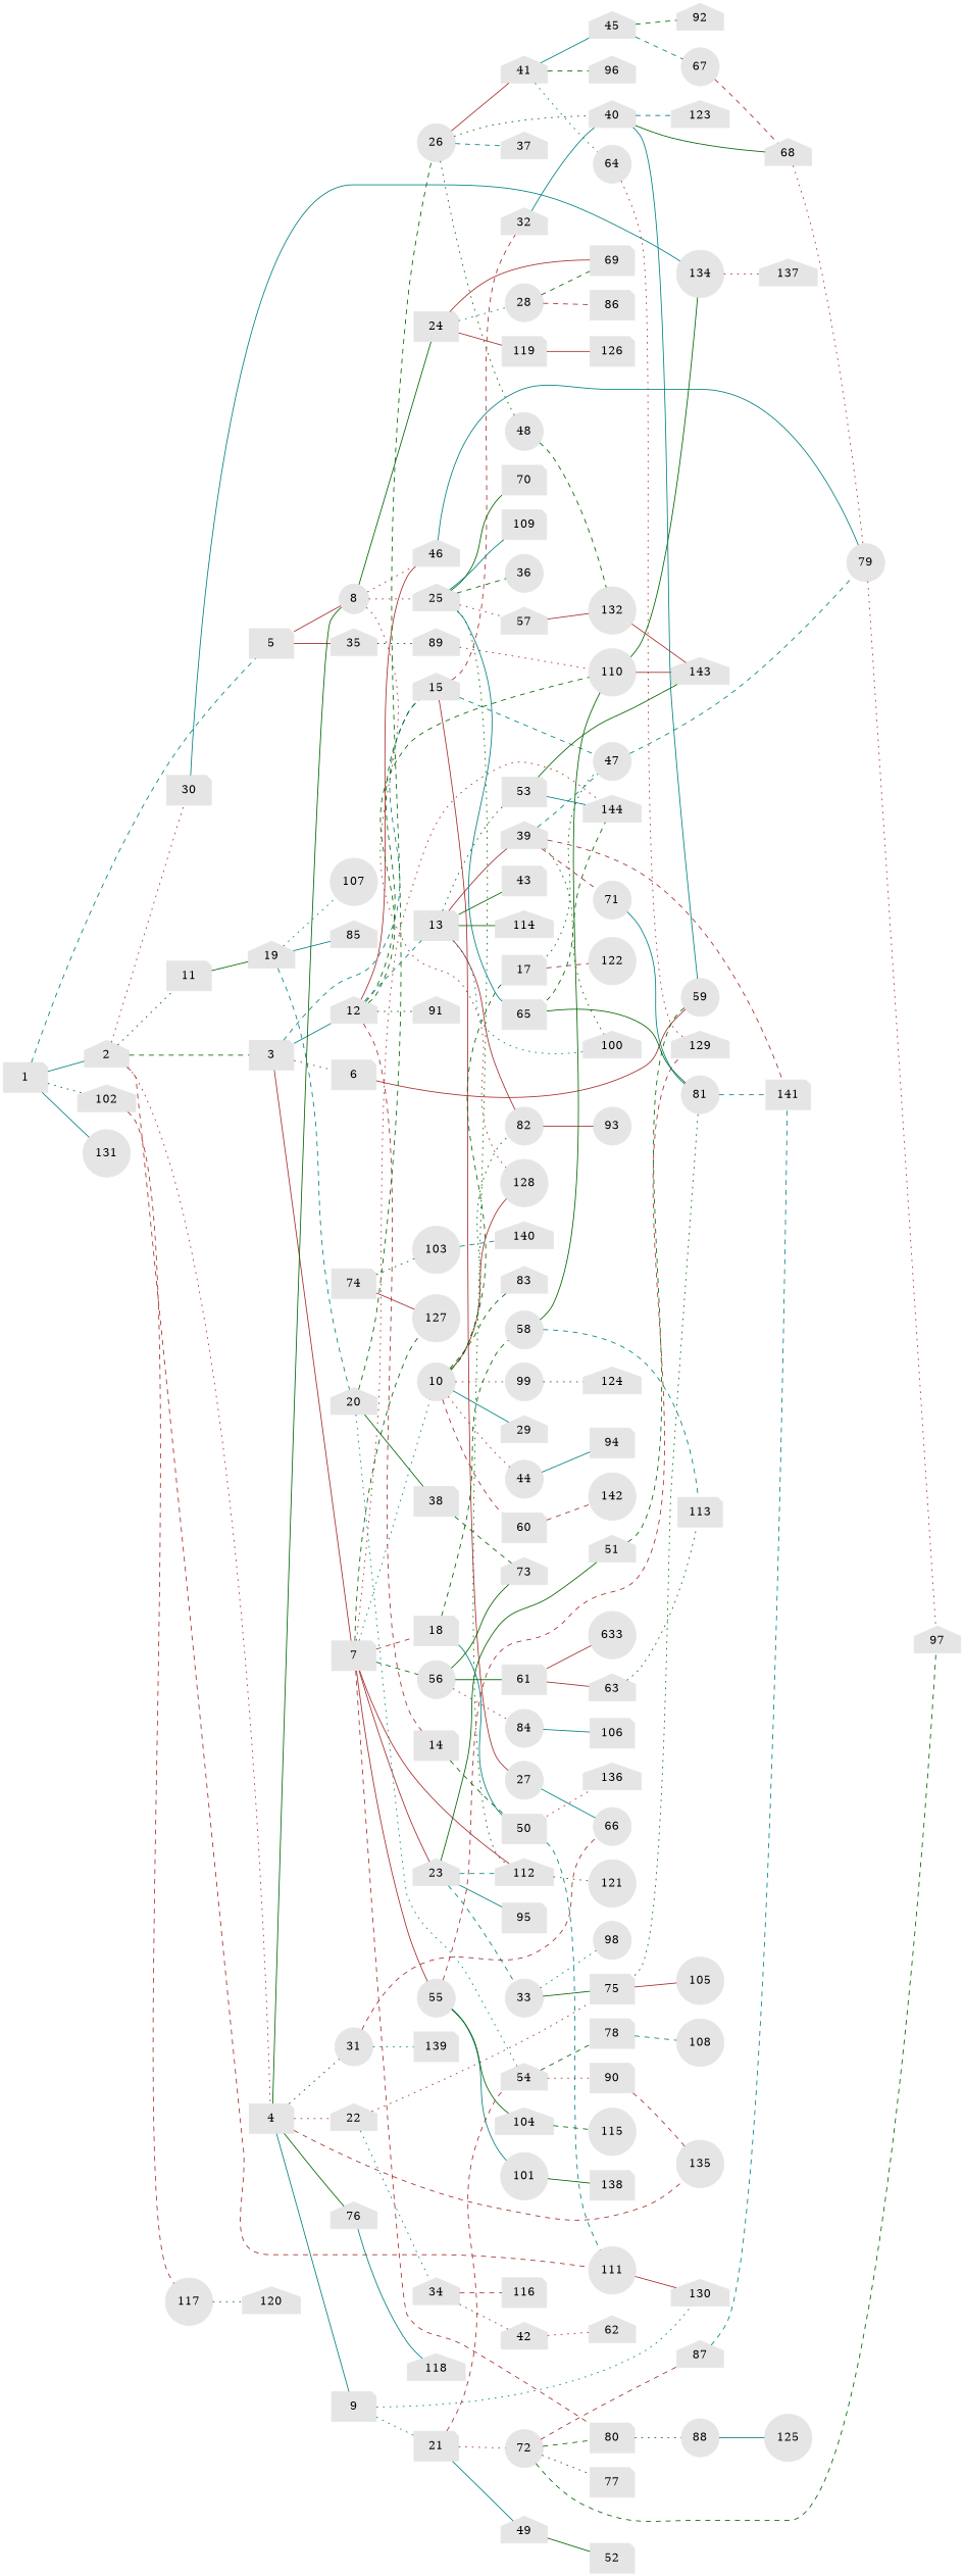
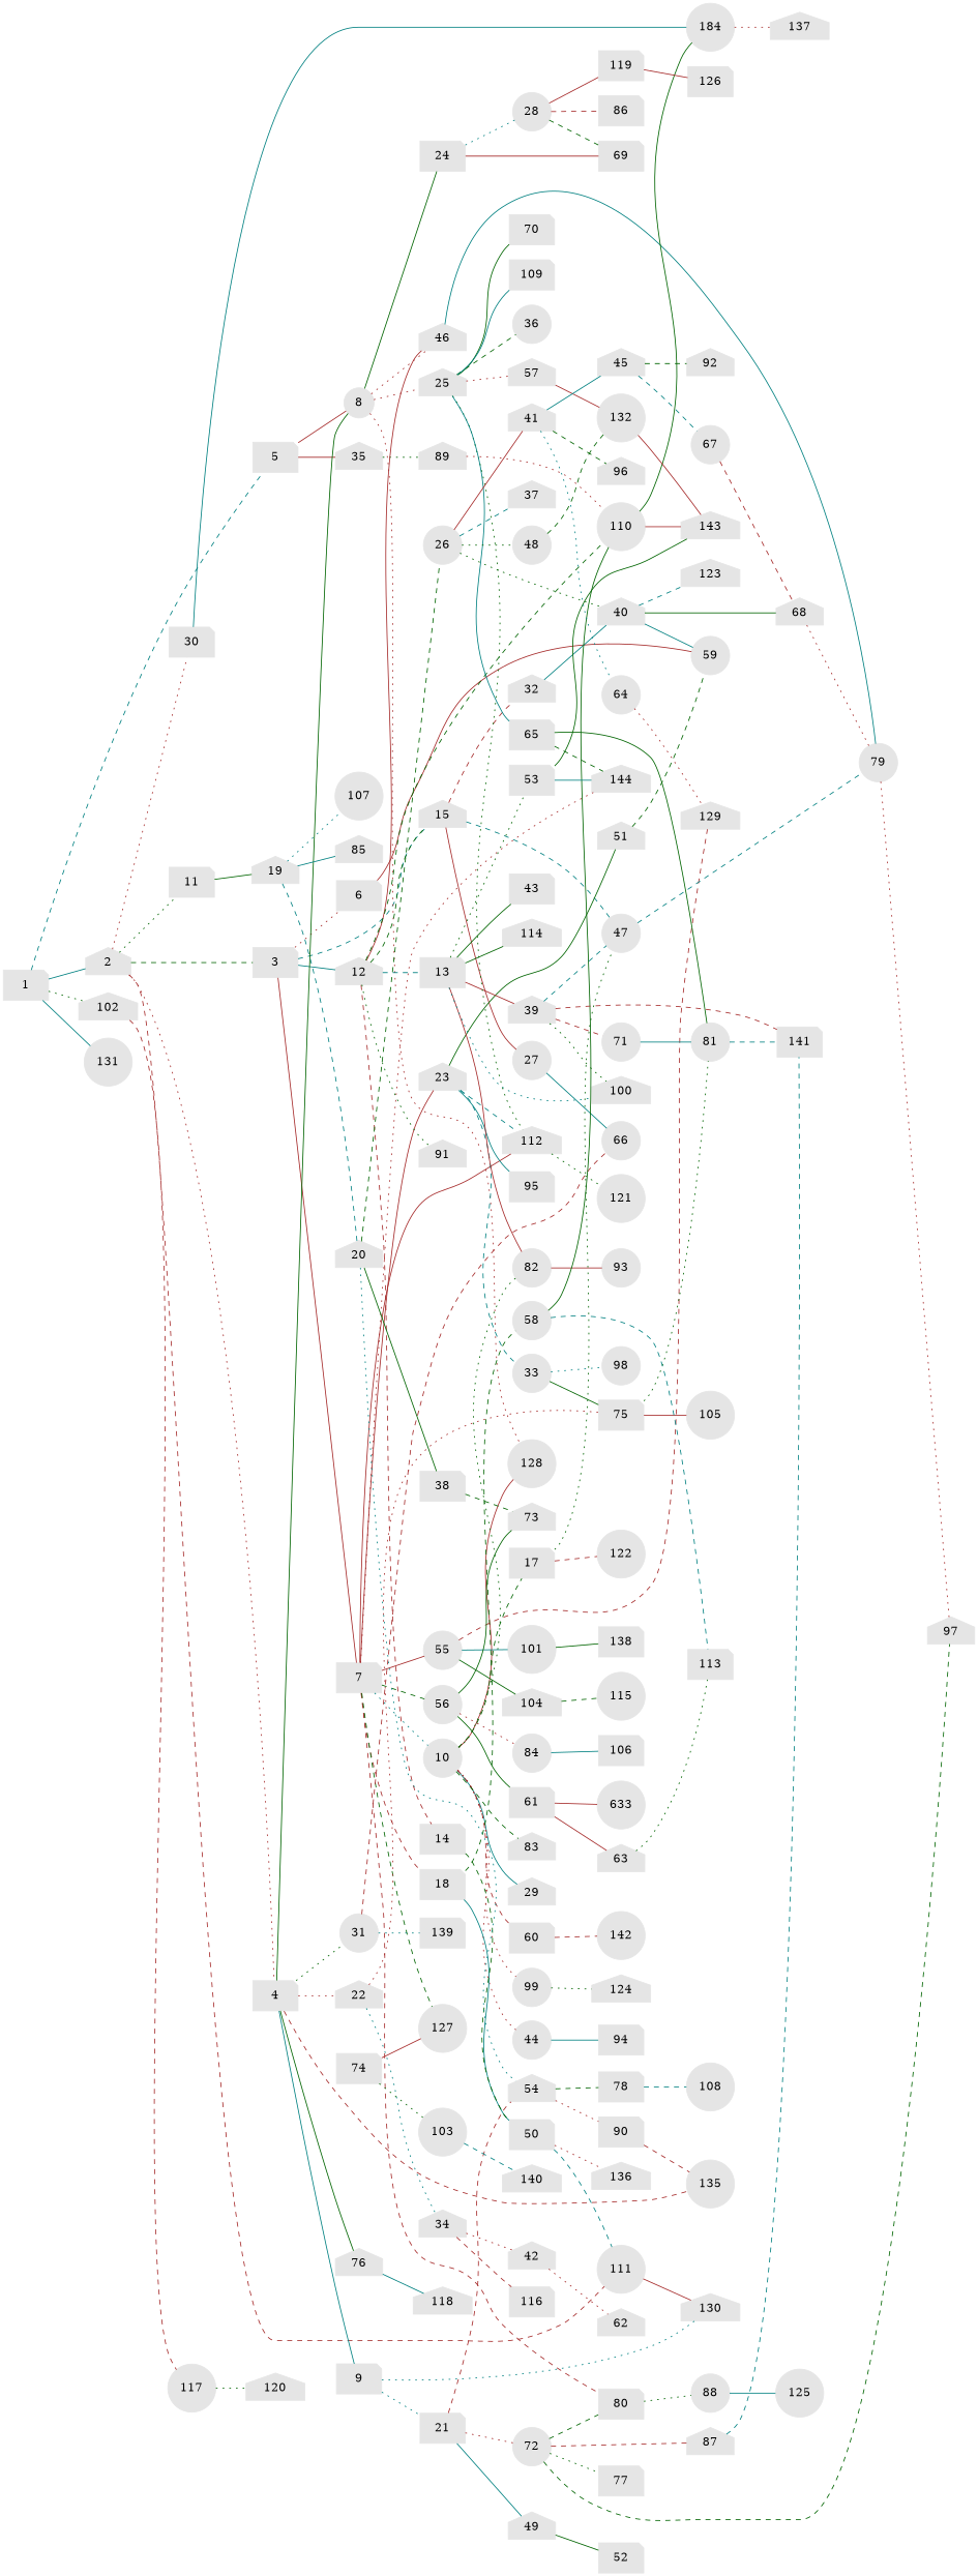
  graph {
    rankdir=LR
    node [color=gray90 shape=house style=filled]
    edge [color=brown style=solid]
    1 [shape=note]
    2
    5 [shape=note]
    102
    131 [shape=circle]
    3 [shape=note]
    4 [shape=note]
    11 [shape=note]
    30 [shape=note]
    111 [shape=circle]
    8 [shape=circle]
    35
    117 [shape=circle]
    6 [shape=note]
    7 [shape=note]
    12
    15
    9 [shape=note]
    22
    31 [shape=circle]
    76
    135 [shape=circle]
    19
-   134 [shape=circle]
+   134 [shape=circle label=184]
    130
    59 [shape=circle]
    10 [shape=circle]
    18 [shape=note]
    23
    55 [shape=circle]
    56 [shape=circle]
    80 [shape=note]
    112
    127 [shape=circle]
    144
    46
    13 [shape=note]
    14 [shape=note]
    91
    110 [shape=circle]
    27 [shape=circle]
    32
    47 [shape=circle]
    24 [shape=note]
    25
    128 [shape=circle]
    21 [shape=note]
    34
    75 [shape=note]
    66 [shape=circle]
    139 [shape=note]
    118
    89
    17 [shape=note]
    29
    44 [shape=circle]
    60 [shape=note]
    82 [shape=circle]
    83
    99 [shape=circle]
    50 [shape=note]
    58 [shape=circle]
    33 [shape=circle]
    51
    95 [shape=note]
    101 [shape=circle]
    104
    129
    73
    61 [shape=note]
    84 [shape=circle]
    88 [shape=circle]
    121 [shape=circle]
    28 [shape=circle]
    69 [shape=note]
    119 [shape=note]
    65 [shape=note]
    36 [shape=circle]
    57
    70 [shape=note]
    109 [shape=note]
    79 [shape=circle]
    54
    49
    72 [shape=circle]
    122 [shape=circle]
    94 [shape=note]
    142 [shape=circle]
    93 [shape=circle]
    124
    20
    85
    107 [shape=circle]
    39
    43 [shape=note]
    53 [shape=note]
    100
    114
    143
    71 [shape=circle]
    141 [shape=note]
    136
    40
    48 [shape=circle]
    132 [shape=circle]
    81 [shape=circle]
    113 [shape=note]
    26 [shape=circle]
    38 [shape=note]
    37
    41
    78 [shape=note]
    90 [shape=note]
    52 [shape=note]
    77 [shape=note]
    87
    97
    42
    116 [shape=note]
    105 [shape=circle]
    98 [shape=circle]
    86 [shape=note]
    126 [shape=note]
    68
    123
    45
    64 [shape=circle]
    96
    137
    62
    74 [shape=note]
    103 [shape=circle]
    67 [shape=circle]
    92
    108 [shape=circle]
    138 [shape=note]
    115 [shape=circle]
    63
    n139 [label=633 shape=circle]
    106 [shape=note]
    140
    125 [shape=circle]
    120
    1 -- 2 [color=teal]
    1 -- 5 [color=teal style=dashed]
    1 -- 102 [color=darkgreen style=dotted]
    1 -- 131 [color=teal]
    2 -- 3 [color=darkgreen style=dashed]
    2 -- 4 [style=dotted]
    2 -- 11 [color=darkgreen style=dotted]
    2 -- 30 [style=dotted]
    2 -- 111 [style=dashed]
    5 -- 8
    5 -- 35
    102 -- 117 [style=dashed]
    3 -- 6 [style=dotted]
    3 -- 7
    3 -- 12 [color=teal]
    3 -- 15 [color=teal style=dashed]
    4 -- 8 [color=darkgreen]
    4 -- 9 [color=teal]
    4 -- 22 [style=dotted]
    4 -- 31 [color=darkgreen style=dotted]
    4 -- 76 [color=darkgreen]
    4 -- 135 [style=dashed]
    11 -- 19 [color=darkgreen]
    30 -- 134 [color=teal]
    111 -- 130
    8 -- 46 [style=dotted]
    8 -- 24 [color=darkgreen]
    8 -- 25 [style=dotted]
    8 -- 128 [style=dotted]
    35 -- 89 [color=darkgreen style=dotted]
    117 -- 120 [color=darkgreen style=dotted]
    6 -- 59
    7 -- 10 [color=teal style=dotted]
    7 -- 18 [style=dashed]
    7 -- 23
    7 -- 55
    7 -- 56 [color=darkgreen style=dashed]
    7 -- 80 [style=dashed]
    7 -- 112
    7 -- 127 [color=darkgreen style=dashed]
    7 -- 144 [style=dotted]
    12 -- 15 [color=darkgreen style=dashed]
    12 -- 46
    12 -- 13 [color=teal style=dashed]
    12 -- 14 [style=dashed]
    12 -- 91 [color=darkgreen style=dotted]
    12 -- 110 [color=darkgreen style=dashed]
    15 -- 27
    15 -- 32 [style=dashed]
    15 -- 47 [color=teal style=dashed]
    9 -- 130 [color=teal style=dotted]
    9 -- 21 [color=teal style=dotted]
    22 -- 34 [color=teal style=dotted]
    22 -- 75 [style=dotted]
    31 -- 66 [style=dashed]
    31 -- 139 [color=teal style=dotted]
    76 -- 118 [color=teal]
    19 -- 20 [color=teal style=dashed]
    19 -- 85 [color=teal]
    19 -- 107 [color=teal style=dotted]
    134 -- 137 [style=dotted]
    10 -- 128
    10 -- 17 [color=darkgreen style=dashed]
    10 -- 29 [color=teal]
    10 -- 44 [style=dotted]
    10 -- 60 [style=dashed]
    10 -- 82 [color=darkgreen style=dotted]
    10 -- 83 [color=darkgreen style=dashed]
    10 -- 99 [style=dotted]
    18 -- 50 [color=teal]
    18 -- 58 [color=darkgreen style=dashed]
    23 -- 112 [color=teal style=dashed]
    23 -- 33 [color=teal style=dashed]
    23 -- 51 [color=darkgreen]
    23 -- 95 [color=teal]
    55 -- 101 [color=teal]
    55 -- 104 [color=darkgreen]
    55 -- 129 [style=dashed]
    56 -- 73 [color=darkgreen]
    56 -- 61 [color=darkgreen]
    56 -- 84 [style=dotted]
    80 -- 88 [color=darkgreen style=dotted]
    112 -- 121 [color=darkgreen style=dotted]
    46 -- 79 [color=teal]
    13 -- 82
    13 -- 39
    13 -- 43 [color=darkgreen]
    13 -- 53 [color=darkgreen style=dotted]
    13 -- 100 [color=teal style=dotted]
    13 -- 114 [color=darkgreen]
    14 -- 50 [color=darkgreen style=dashed]
    110 -- 134 [color=darkgreen]
    110 -- 143
    27 -- 66 [color=teal]
    32 -- 40 [color=teal]
    47 -- 79 [color=teal style=dashed]
    24 -- 28 [color=teal style=dotted]
    24 -- 69
-   24 -- 119
+   28 -- 119
    25 -- 112 [color=darkgreen style=dotted]
    25 -- 65 [color=teal]
    25 -- 36 [color=darkgreen style=dashed]
    25 -- 57 [style=dotted]
    25 -- 70 [color=darkgreen]
    25 -- 109 [color=teal]
    21 -- 54 [style=dashed]
    21 -- 49 [color=teal]
    21 -- 72 [style=dotted]
    34 -- 42 [style=dotted]
    34 -- 116 [style=dashed]
    75 -- 81 [color=darkgreen style=dotted]
    75 -- 105
    89 -- 110 [style=dotted]
    17 -- 47 [color=darkgreen style=dotted]
    17 -- 122 [style=dashed]
    44 -- 94 [color=teal]
    60 -- 142 [style=dashed]
    82 -- 93
    99 -- 124 [color=darkgreen style=dotted]
    50 -- 111 [color=teal style=dashed]
    50 -- 136 [style=dotted]
    58 -- 110 [color=darkgreen]
    58 -- 113 [color=teal style=dashed]
    33 -- 75 [color=darkgreen]
    33 -- 98 [color=teal style=dotted]
    51 -- 59 [color=darkgreen style=dashed]
    101 -- 138 [color=darkgreen]
    104 -- 115 [color=darkgreen style=dashed]
    61 -- 63
    61 -- n139
    84 -- 106 [color=teal]
    88 -- 125 [color=teal]
    28 -- 69 [color=darkgreen style=dashed]
    28 -- 86 [style=dashed]
    119 -- 126
    65 -- 144 [color=darkgreen style=dashed]
    65 -- 81 [color=darkgreen]
    57 -- 132
    79 -- 97 [style=dotted]
    54 -- 78 [color=darkgreen style=dashed]
    54 -- 90 [style=dotted]
    49 -- 52 [color=darkgreen]
    72 -- 80 [color=darkgreen style=dashed]
    72 -- 77 [color=darkgreen style=dotted]
    72 -- 87 [style=dashed]
    72 -- 97 [color=darkgreen style=dashed]
    20 -- 54 [color=teal style=dotted]
    20 -- 26 [color=darkgreen style=dashed]
    20 -- 38 [color=darkgreen]
    39 -- 47 [color=teal style=dashed]
    39 -- 100 [color=darkgreen style=dotted]
    39 -- 71 [style=dashed]
    39 -- 141 [style=dashed]
    53 -- 144 [color=teal]
    53 -- 143 [color=darkgreen]
    71 -- 81 [color=teal]
    40 -- 59 [color=teal]
    40 -- 68 [color=darkgreen]
    40 -- 123 [color=teal style=dashed]
    48 -- 132 [color=darkgreen style=dashed]
    132 -- 143
    81 -- 141 [color=teal style=dashed]
    26 -- 40 [color=darkgreen style=dotted]
    26 -- 48 [color=darkgreen style=dotted]
    26 -- 37 [color=teal style=dashed]
    26 -- 41
    38 -- 73 [color=darkgreen style=dashed]
    41 -- 45 [color=teal]
    41 -- 64 [color=teal style=dotted]
    41 -- 96 [color=darkgreen style=dashed]
    78 -- 108 [color=teal style=dashed]
    90 -- 135 [style=dashed]
    87 -- 141 [color=teal style=dashed]
    42 -- 62 [style=dotted]
    68 -- 79 [style=dotted]
    45 -- 67 [color=teal style=dashed]
    45 -- 92 [color=darkgreen style=dashed]
    64 -- 129 [style=dotted]
    74 -- 127
    74 -- 103 [color=darkgreen style=dotted]
    103 -- 140 [color=teal style=dashed]
    67 -- 68 [style=dashed]
    63 -- 113 [color=darkgreen style=dotted]
  }
